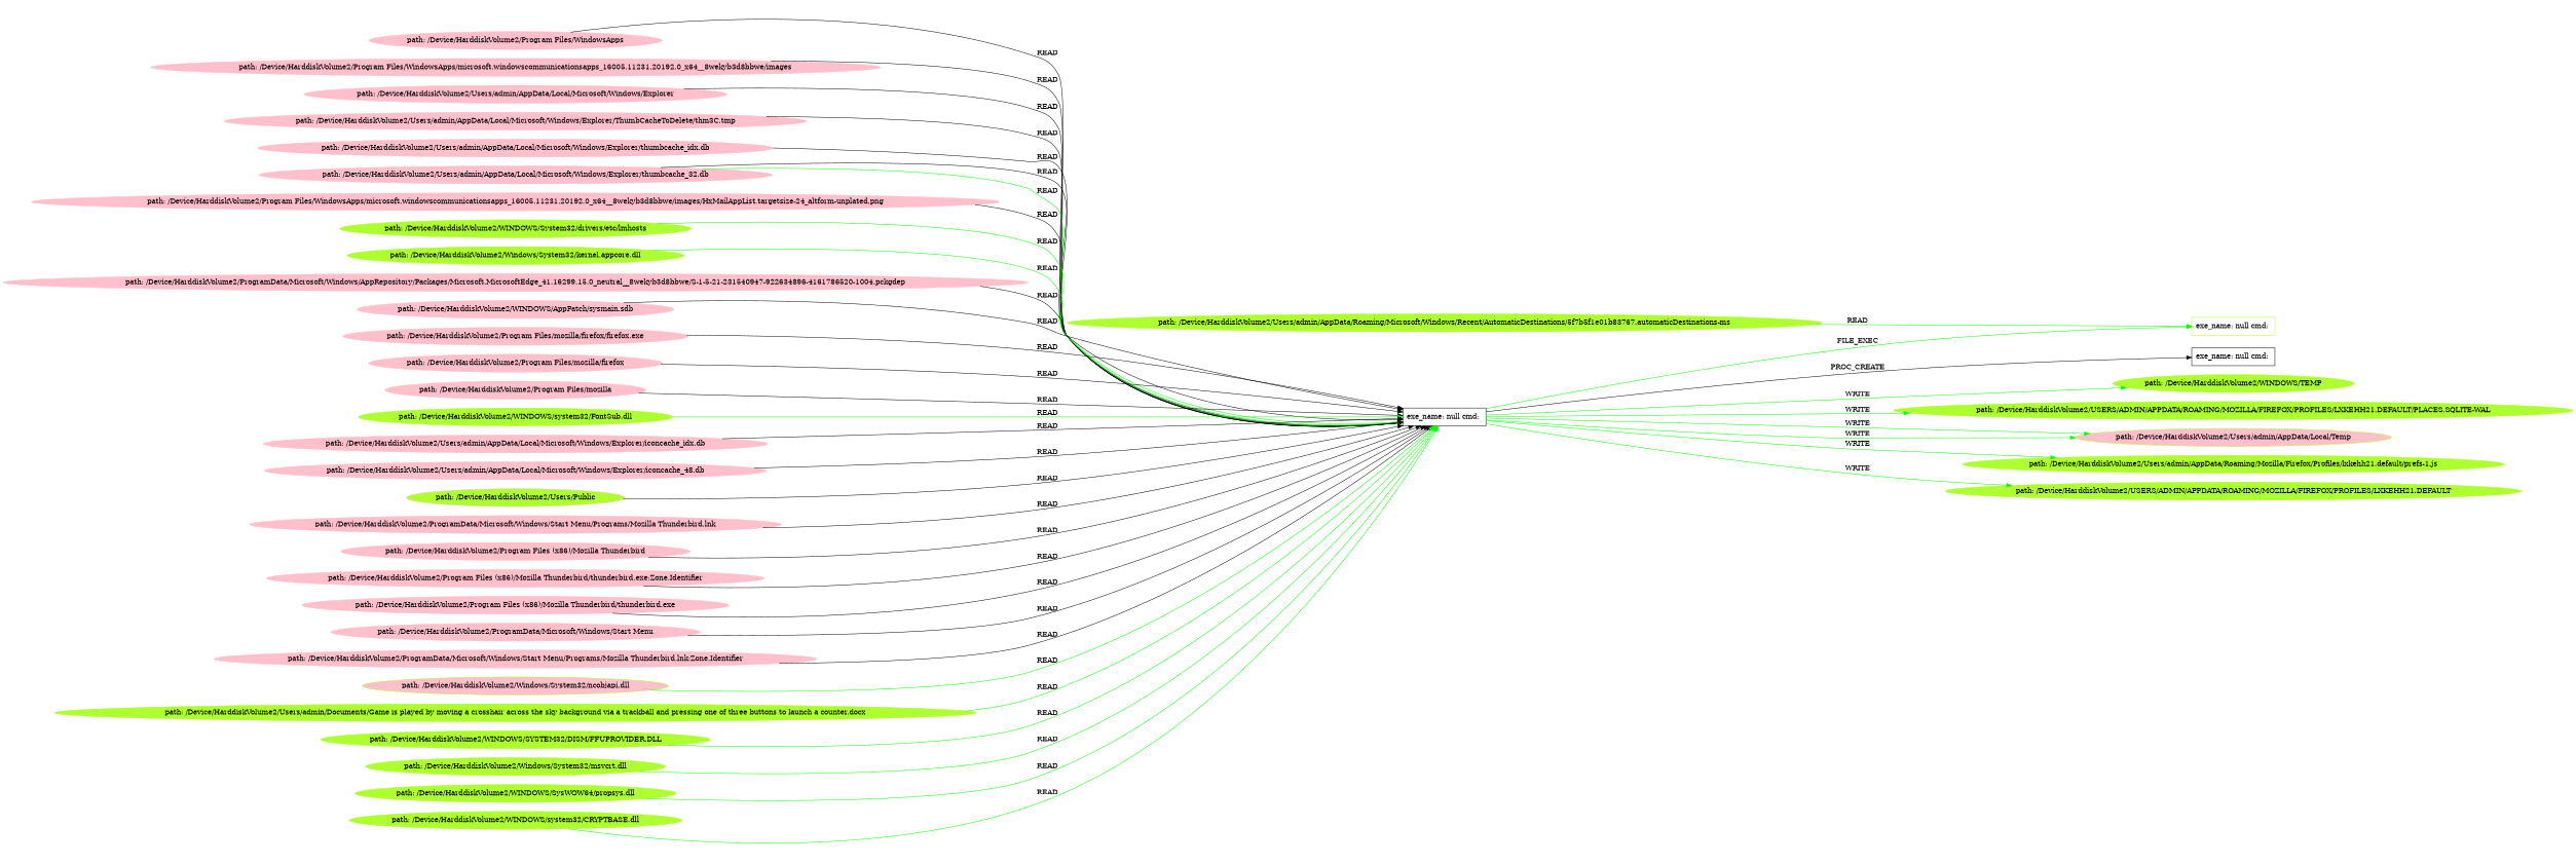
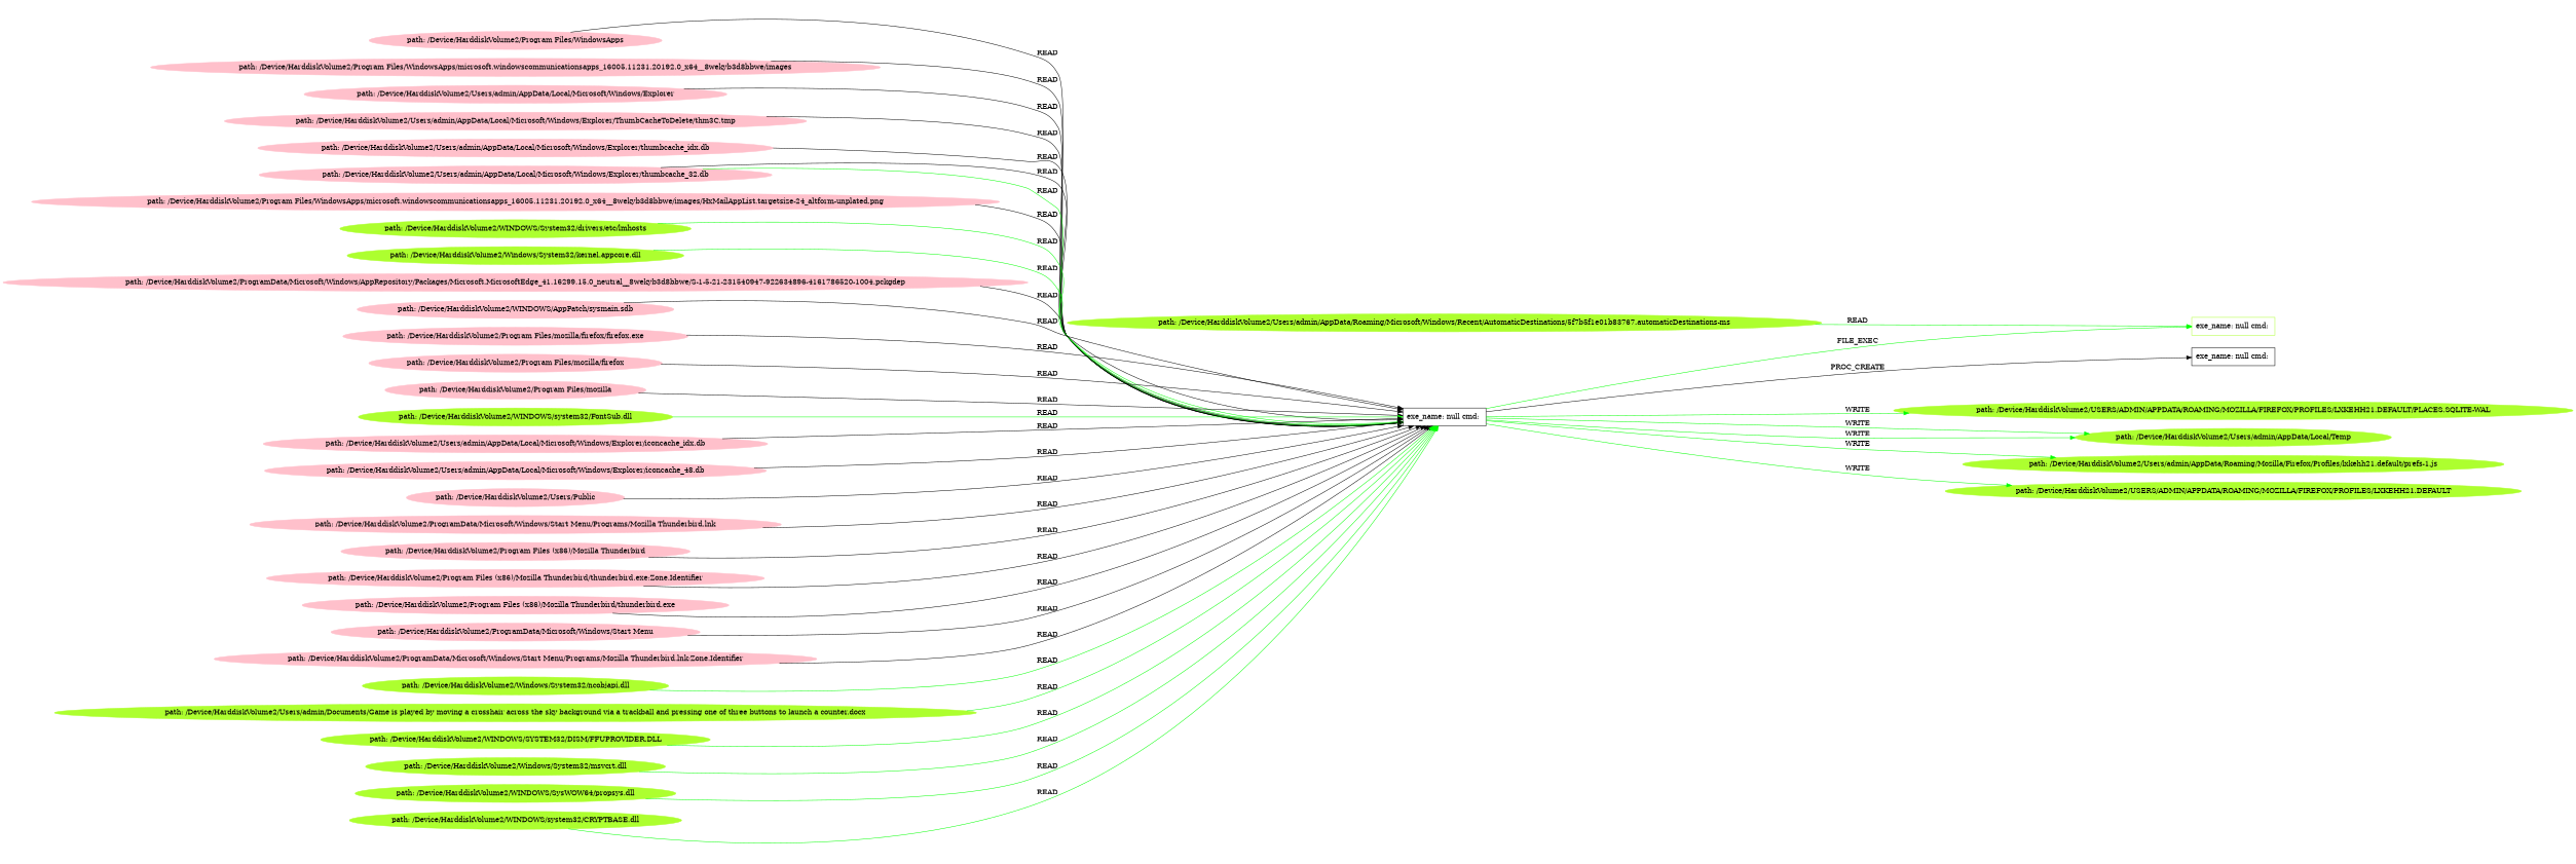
  digraph {
    rankdir=LR
    node [color=pink shape=oval style=filled]
    edge [color=black]
    n1 [color=black label="exe_name: null cmd: " shape=box style=solid]
    n2 [color=greenyellow label="exe_name: null cmd: " shape=box style=solid]
    n3 [color=black label="exe_name: null cmd: " shape=box style=solid]
-   n4 [color=greenyellow label="path: /Device/HarddiskVolume2/WINDOWS/TEMP"]
    n5 [color=greenyellow label="path: /Device/HarddiskVolume2/USERS/ADMIN/APPDATA/ROAMING/MOZILLA/FIREFOX/PROFILES/LXKEHH21.DEFAULT/PLACES.SQLITE-WAL"]
-   n6 [color=greenyellow label="path: /Device/HarddiskVolume2/Users/admin/AppData/Local/Temp" fillcolor=pink]
+   n6 [color=greenyellow label="path: /Device/HarddiskVolume2/Users/admin/AppData/Local/Temp"]
    n7 [color=greenyellow label="path: /Device/HarddiskVolume2/Users/admin/AppData/Roaming/Mozilla/Firefox/Profiles/lxkehh21.default/prefs-1.js"]
    n8 [color=greenyellow label="path: /Device/HarddiskVolume2/USERS/ADMIN/APPDATA/ROAMING/MOZILLA/FIREFOX/PROFILES/LXKEHH21.DEFAULT"]
    n9 [label="path: /Device/HarddiskVolume2/Program Files/WindowsApps"]
    n10 [label="path: /Device/HarddiskVolume2/Program Files/WindowsApps/microsoft.windowscommunicationsapps_16005.11231.20192.0_x64__8wekyb3d8bbwe/images"]
    n11 [label="path: /Device/HarddiskVolume2/Users/admin/AppData/Local/Microsoft/Windows/Explorer"]
    n12 [label="path: /Device/HarddiskVolume2/Users/admin/AppData/Local/Microsoft/Windows/Explorer/ThumbCacheToDelete/thm3C.tmp"]
    n13 [label="path: /Device/HarddiskVolume2/Users/admin/AppData/Local/Microsoft/Windows/Explorer/thumbcache_idx.db"]
    n14 [label="path: /Device/HarddiskVolume2/Users/admin/AppData/Local/Microsoft/Windows/Explorer/thumbcache_32.db"]
    n15 [label="path: /Device/HarddiskVolume2/Program Files/WindowsApps/microsoft.windowscommunicationsapps_16005.11231.20192.0_x64__8wekyb3d8bbwe/images/HxMailAppList.targetsize-24_altform-unplated.png"]
    n16 [color=greenyellow label="path: /Device/HarddiskVolume2/WINDOWS/System32/drivers/etc/lmhosts"]
    n17 [color=greenyellow label="path: /Device/HarddiskVolume2/Windows/System32/kernel.appcore.dll"]
    n18 [label="path: /Device/HarddiskVolume2/ProgramData/Microsoft/Windows/AppRepository/Packages/Microsoft.MicrosoftEdge_41.16299.15.0_neutral__8wekyb3d8bbwe/S-1-5-21-231540947-922634896-4161786520-1004.pckgdep"]
    n19 [label="path: /Device/HarddiskVolume2/WINDOWS/AppPatch/sysmain.sdb"]
    n20 [label="path: /Device/HarddiskVolume2/Program Files/mozilla/firefox/firefox.exe"]
    n21 [label="path: /Device/HarddiskVolume2/Program Files/mozilla/firefox"]
    n22 [label="path: /Device/HarddiskVolume2/Program Files/mozilla"]
    n23 [color=greenyellow label="path: /Device/HarddiskVolume2/WINDOWS/system32/FontSub.dll"]
    n24 [label="path: /Device/HarddiskVolume2/Users/admin/AppData/Local/Microsoft/Windows/Explorer/iconcache_idx.db"]
    n25 [label="path: /Device/HarddiskVolume2/Users/admin/AppData/Local/Microsoft/Windows/Explorer/iconcache_48.db"]
-   n26 [label="path: /Device/HarddiskVolume2/Users/Public" fillcolor=greenyellow]
+   n26 [label="path: /Device/HarddiskVolume2/Users/Public"]
    n27 [label="path: /Device/HarddiskVolume2/ProgramData/Microsoft/Windows/Start Menu/Programs/Mozilla Thunderbird.lnk"]
    n28 [label="path: /Device/HarddiskVolume2/Program Files (x86)/Mozilla Thunderbird"]
    n29 [label="path: /Device/HarddiskVolume2/Program Files (x86)/Mozilla Thunderbird/thunderbird.exe:Zone.Identifier"]
    n30 [label="path: /Device/HarddiskVolume2/Program Files (x86)/Mozilla Thunderbird/thunderbird.exe"]
    n31 [label="path: /Device/HarddiskVolume2/ProgramData/Microsoft/Windows/Start Menu"]
    n32 [label="path: /Device/HarddiskVolume2/ProgramData/Microsoft/Windows/Start Menu/Programs/Mozilla Thunderbird.lnk:Zone.Identifier"]
-   n33 [color=greenyellow label="path: /Device/HarddiskVolume2/Windows/System32/ncobjapi.dll" fillcolor=pink]
+   n33 [color=greenyellow label="path: /Device/HarddiskVolume2/Windows/System32/ncobjapi.dll"]
    n34 [color=greenyellow label="path: /Device/HarddiskVolume2/Users/admin/Documents/Game is played by moving a crosshair across the sky background via a trackball and pressing one of three buttons to launch a counter.docx"]
    n35 [color=greenyellow label="path: /Device/HarddiskVolume2/WINDOWS/SYSTEM32/DISM/FFUPROVIDER.DLL"]
    n36 [color=greenyellow label="path: /Device/HarddiskVolume2/Windows/System32/msvcrt.dll"]
    n37 [color=greenyellow label="path: /Device/HarddiskVolume2/WINDOWS/SysWOW64/propsys.dll"]
    n38 [color=greenyellow label="path: /Device/HarddiskVolume2/WINDOWS/system32/CRYPTBASE.dll"]
    n39 [color=greenyellow label="path: /Device/HarddiskVolume2/Users/admin/AppData/Roaming/Microsoft/Windows/Recent/AutomaticDestinations/5f7b5f1e01b83767.automaticDestinations-ms"]
    n1 -> n2 [color=green label=FILE_EXEC]
    n1 -> n3 [label=PROC_CREATE]
-   n1 -> n4 [color=green label=WRITE]
    n1 -> n5 [color=green label=WRITE]
    n1 -> n6 [color=green label=WRITE]
    n1 -> n6 [color=green label=WRITE]
    n1 -> n7 [color=green label=WRITE]
    n1 -> n8 [color=green label=WRITE]
    n9 -> n1 [label=READ]
    n10 -> n1 [label=READ]
    n11 -> n1 [label=READ]
    n12 -> n1 [label=READ]
    n13 -> n1 [label=READ]
    n14 -> n1 [label=READ]
    n14 -> n1 [color=green label=READ]
    n15 -> n1 [label=READ]
    n16 -> n1 [color=green label=READ]
    n17 -> n1 [color=green label=READ]
    n18 -> n1 [label=READ]
    n19 -> n1 [label=READ]
    n20 -> n1 [label=READ]
    n21 -> n1 [label=READ]
    n22 -> n1 [label=READ]
    n23 -> n1 [color=green label=READ]
    n24 -> n1 [label=READ]
    n25 -> n1 [label=READ]
    n26 -> n1 [label=READ]
    n27 -> n1 [label=READ]
    n28 -> n1 [label=READ]
    n29 -> n1 [label=READ]
    n30 -> n1 [label=READ]
    n31 -> n1 [label=READ]
    n32 -> n1 [label=READ]
    n33 -> n1 [color=green label=READ]
    n34 -> n1 [color=green label=READ]
    n35 -> n1 [color=green label=READ]
    n36 -> n1 [color=green label=READ]
    n37 -> n1 [color=green label=READ]
    n38 -> n1 [color=green label=READ]
    n39 -> n2 [color=green label=READ]
  }
